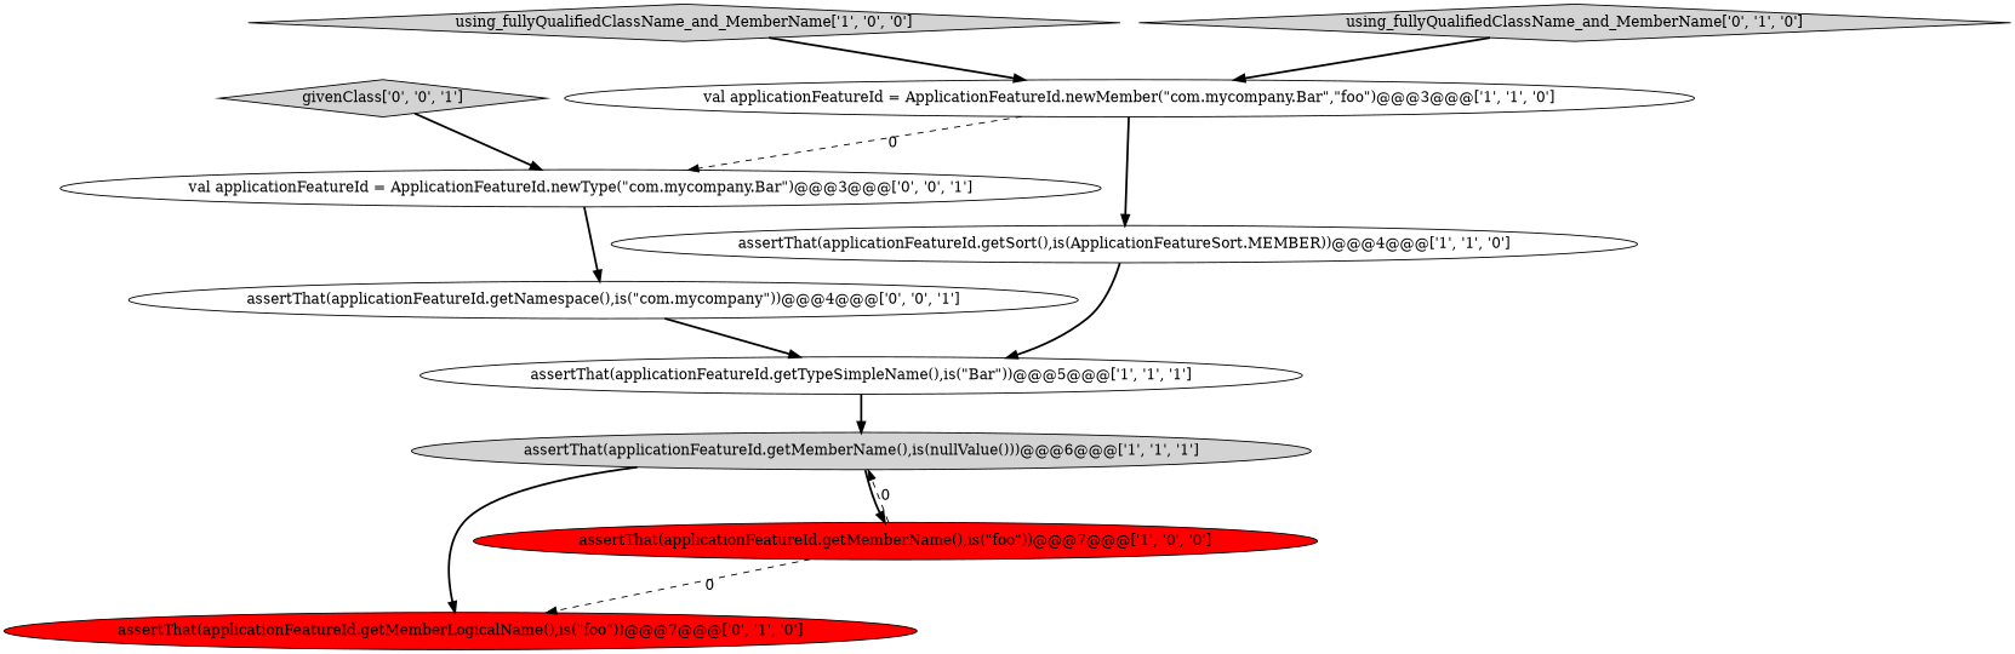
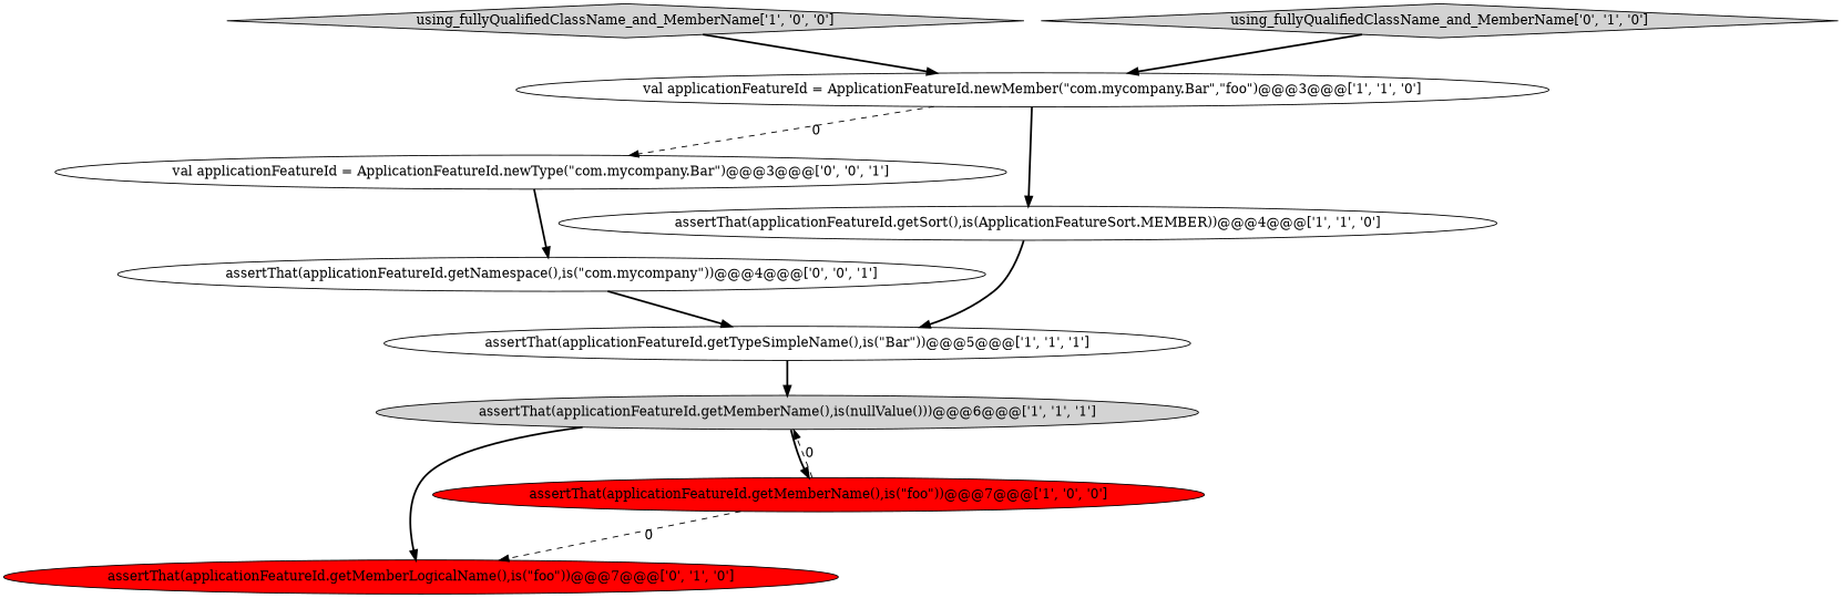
  digraph {
    node [fillcolor=white shape=ellipse style=filled]
    edge [style=bold]
    n1 [label="assertThat(applicationFeatureId.getTypeSimpleName(),is(\"Bar\"))@@@5@@@['1', '1', '1']"]
    n2 [fillcolor=lightgray label="assertThat(applicationFeatureId.getMemberName(),is(nullValue()))@@@6@@@['1', '1', '1']"]
    n3 [fillcolor=red label="assertThat(applicationFeatureId.getMemberLogicalName(),is(\"foo\"))@@@7@@@['0', '1', '0']"]
    n4 [fillcolor=red label="assertThat(applicationFeatureId.getMemberName(),is(\"foo\"))@@@7@@@['1', '0', '0']"]
-   n5 [fillcolor=lightgray label="givenClass['0', '0', '1']" shape=diamond]
    n6 [label="val applicationFeatureId = ApplicationFeatureId.newType(\"com.mycompany.Bar\")@@@3@@@['0', '0', '1']"]
    n7 [label="val applicationFeatureId = ApplicationFeatureId.newMember(\"com.mycompany.Bar\",\"foo\")@@@3@@@['1', '1', '0']"]
    n8 [label="assertThat(applicationFeatureId.getSort(),is(ApplicationFeatureSort.MEMBER))@@@4@@@['1', '1', '0']"]
    n9 [fillcolor=lightgray label="using_fullyQualifiedClassName_and_MemberName['1', '0', '0']" shape=diamond]
    n10 [fillcolor=lightgray label="using_fullyQualifiedClassName_and_MemberName['0', '1', '0']" shape=diamond]
    n11 [label="assertThat(applicationFeatureId.getNamespace(),is(\"com.mycompany\"))@@@4@@@['0', '0', '1']"]
    n1 -> n2
    n2 -> n3
    n2 -> n4
    n4 -> n2 [label=0 style=dashed]
    n4 -> n3 [label=0 style=dashed]
-   n5 -> n6
    n6 -> n11
    n7 -> n6 [label=0 style=dashed]
    n7 -> n8
    n8 -> n1
    n9 -> n7
    n10 -> n7
    n11 -> n1
  }
